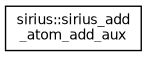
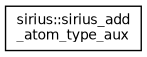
  digraph {
    rankdir=TB
-   n1 [color=black fillcolor=white fontname=Helvetica fontsize=10 height=0.2 label="sirius::sirius_add\l_atom_add_aux" shape=record style=filled width=0.4]
+   n1 [color=black fillcolor=white fontname=Helvetica fontsize=10 height=0.2 label="sirius::sirius_add\l_atom_type_aux" shape=record style=filled width=0.4]
  }
